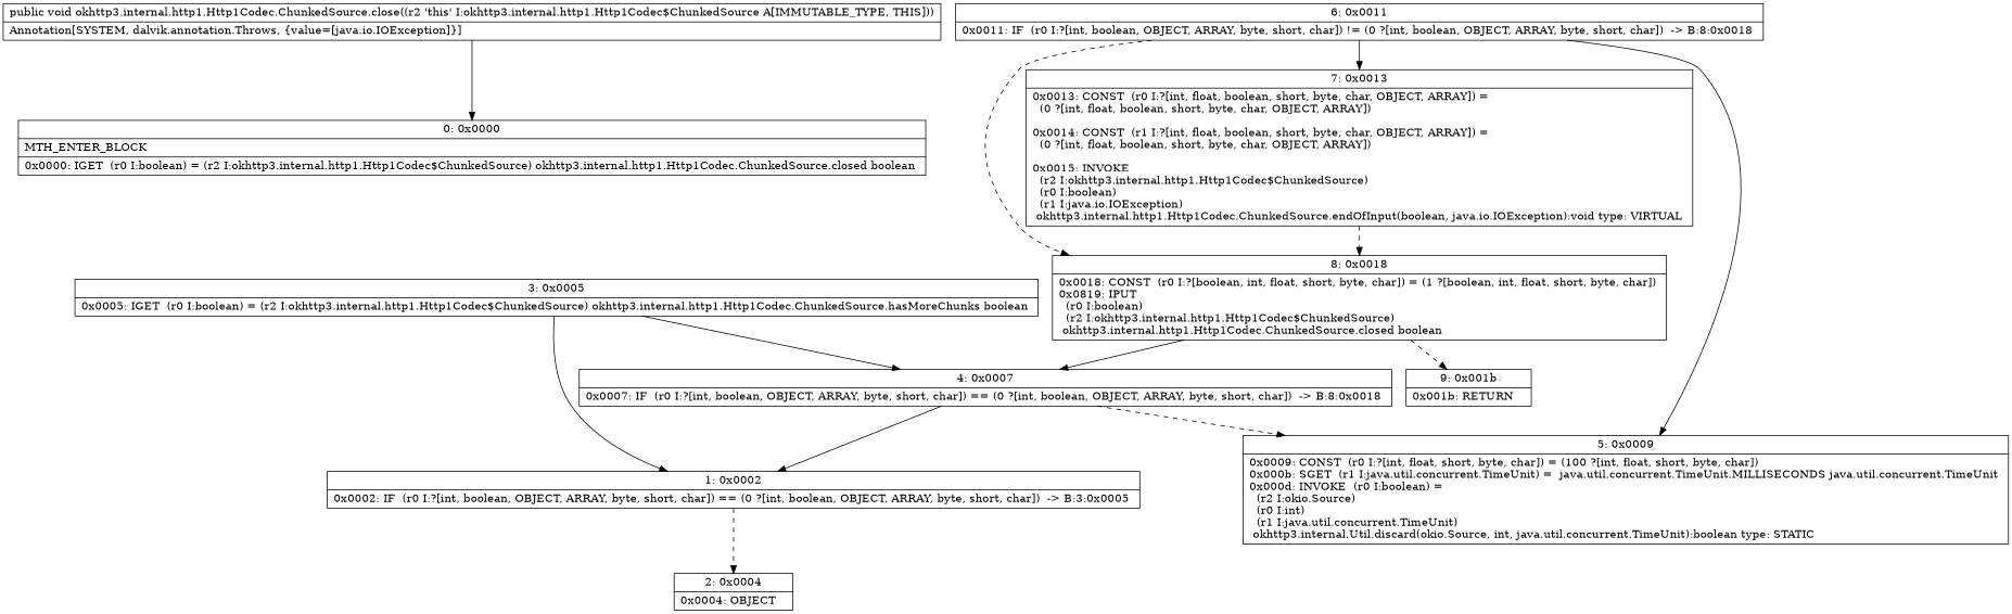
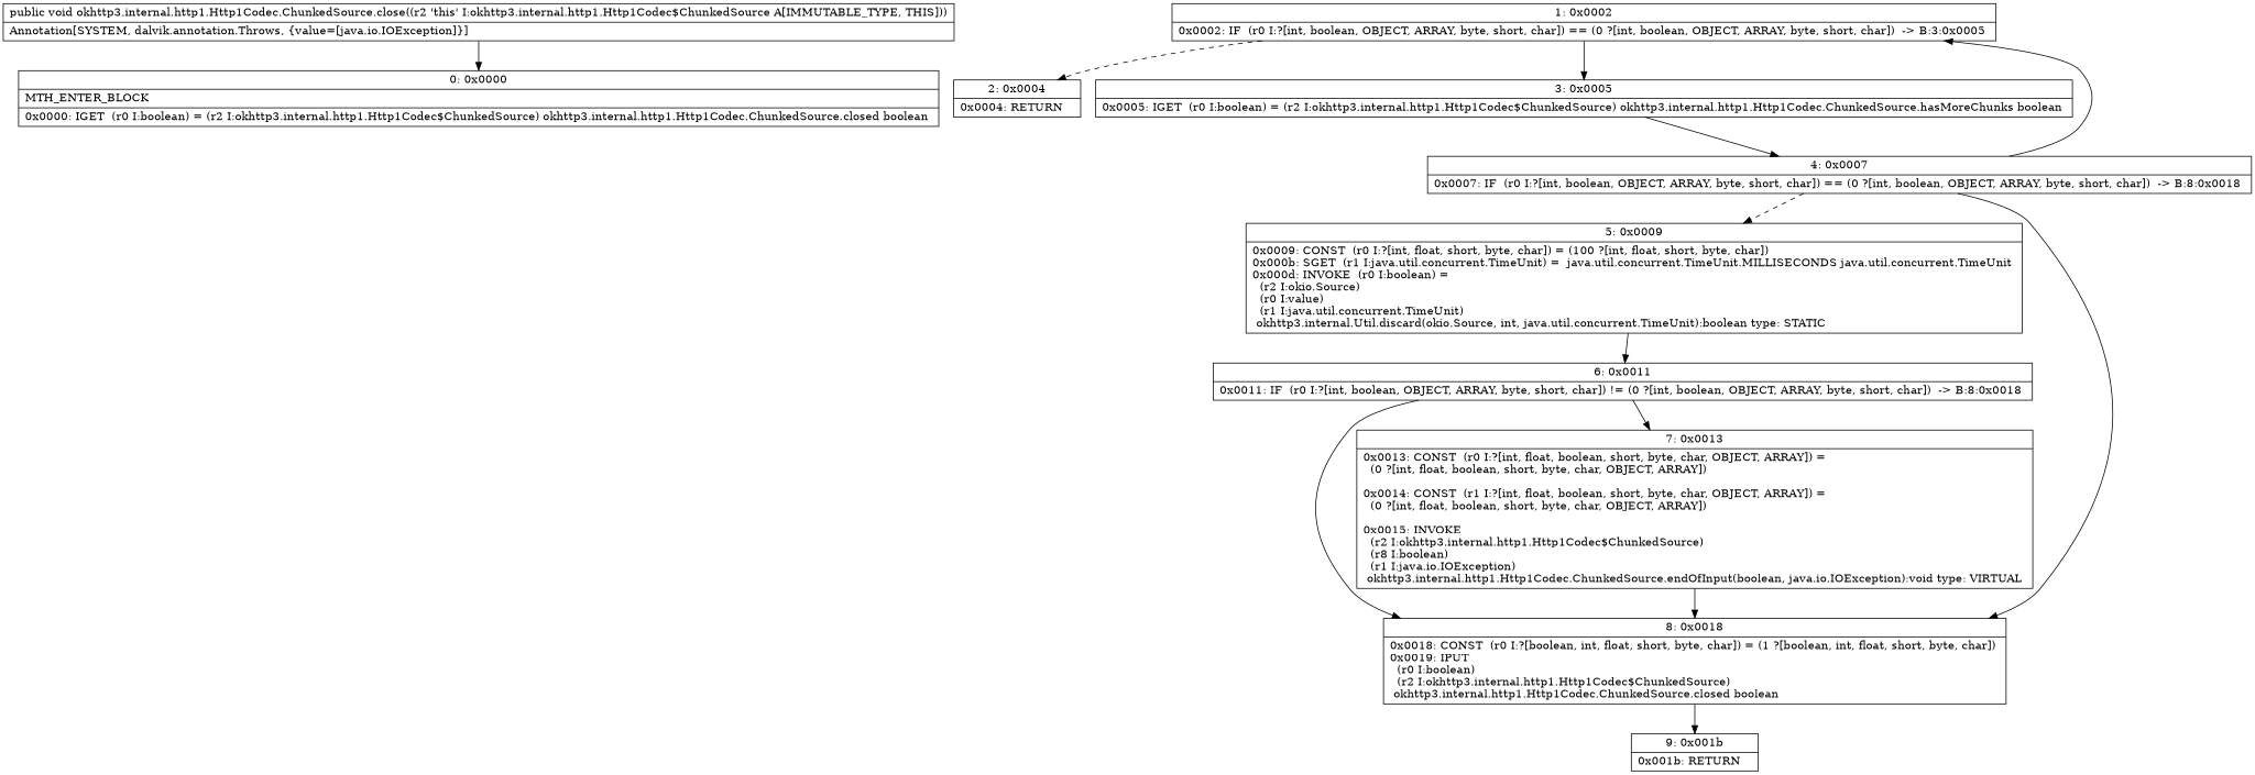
  digraph {
    node [shape=record]
    n1 [label="{0\:\ 0x0000|MTH_ENTER_BLOCK\l|0x0000: IGET  (r0 I:boolean) = (r2 I:okhttp3.internal.http1.Http1Codec$ChunkedSource) okhttp3.internal.http1.Http1Codec.ChunkedSource.closed boolean \l}"]
    n2 [label="{1\:\ 0x0002|0x0002: IF  (r0 I:?[int, boolean, OBJECT, ARRAY, byte, short, char]) == (0 ?[int, boolean, OBJECT, ARRAY, byte, short, char])  \-\> B:3:0x0005 \l}"]
-   n3 [label="{2\:\ 0x0004|0x0004: OBJECT   \l}"]
+   n3 [label="{2\:\ 0x0004|0x0004: RETURN   \l}"]
    n4 [label="{3\:\ 0x0005|0x0005: IGET  (r0 I:boolean) = (r2 I:okhttp3.internal.http1.Http1Codec$ChunkedSource) okhttp3.internal.http1.Http1Codec.ChunkedSource.hasMoreChunks boolean \l}"]
    n5 [label="{4\:\ 0x0007|0x0007: IF  (r0 I:?[int, boolean, OBJECT, ARRAY, byte, short, char]) == (0 ?[int, boolean, OBJECT, ARRAY, byte, short, char])  \-\> B:8:0x0018 \l}"]
-   n6 [label="{5\:\ 0x0009|0x0009: CONST  (r0 I:?[int, float, short, byte, char]) = (100 ?[int, float, short, byte, char]) \l0x000b: SGET  (r1 I:java.util.concurrent.TimeUnit) =  java.util.concurrent.TimeUnit.MILLISECONDS java.util.concurrent.TimeUnit \l0x000d: INVOKE  (r0 I:boolean) = \l  (r2 I:okio.Source)\l  (r0 I:int)\l  (r1 I:java.util.concurrent.TimeUnit)\l okhttp3.internal.Util.discard(okio.Source, int, java.util.concurrent.TimeUnit):boolean type: STATIC \l}"]
-   n7 [label="{8\:\ 0x0018|0x0018: CONST  (r0 I:?[boolean, int, float, short, byte, char]) = (1 ?[boolean, int, float, short, byte, char]) \l0x0819: IPUT  \l  (r0 I:boolean)\l  (r2 I:okhttp3.internal.http1.Http1Codec$ChunkedSource)\l okhttp3.internal.http1.Http1Codec.ChunkedSource.closed boolean \l}"]
+   n6 [label="{5\:\ 0x0009|0x0009: CONST  (r0 I:?[int, float, short, byte, char]) = (100 ?[int, float, short, byte, char]) \l0x000b: SGET  (r1 I:java.util.concurrent.TimeUnit) =  java.util.concurrent.TimeUnit.MILLISECONDS java.util.concurrent.TimeUnit \l0x000d: INVOKE  (r0 I:boolean) = \l  (r2 I:okio.Source)\l  (r0 I:value)\l  (r1 I:java.util.concurrent.TimeUnit)\l okhttp3.internal.Util.discard(okio.Source, int, java.util.concurrent.TimeUnit):boolean type: STATIC \l}"]
+   n7 [label="{8\:\ 0x0018|0x0018: CONST  (r0 I:?[boolean, int, float, short, byte, char]) = (1 ?[boolean, int, float, short, byte, char]) \l0x0019: IPUT  \l  (r0 I:boolean)\l  (r2 I:okhttp3.internal.http1.Http1Codec$ChunkedSource)\l okhttp3.internal.http1.Http1Codec.ChunkedSource.closed boolean \l}"]
    n8 [label="{6\:\ 0x0011|0x0011: IF  (r0 I:?[int, boolean, OBJECT, ARRAY, byte, short, char]) != (0 ?[int, boolean, OBJECT, ARRAY, byte, short, char])  \-\> B:8:0x0018 \l}"]
    n9 [label="{9\:\ 0x001b|0x001b: RETURN   \l}"]
-   n10 [label="{7\:\ 0x0013|0x0013: CONST  (r0 I:?[int, float, boolean, short, byte, char, OBJECT, ARRAY]) = \l  (0 ?[int, float, boolean, short, byte, char, OBJECT, ARRAY])\l \l0x0014: CONST  (r1 I:?[int, float, boolean, short, byte, char, OBJECT, ARRAY]) = \l  (0 ?[int, float, boolean, short, byte, char, OBJECT, ARRAY])\l \l0x0015: INVOKE  \l  (r2 I:okhttp3.internal.http1.Http1Codec$ChunkedSource)\l  (r0 I:boolean)\l  (r1 I:java.io.IOException)\l okhttp3.internal.http1.Http1Codec.ChunkedSource.endOfInput(boolean, java.io.IOException):void type: VIRTUAL \l}"]
+   n10 [label="{7\:\ 0x0013|0x0013: CONST  (r0 I:?[int, float, boolean, short, byte, char, OBJECT, ARRAY]) = \l  (0 ?[int, float, boolean, short, byte, char, OBJECT, ARRAY])\l \l0x0014: CONST  (r1 I:?[int, float, boolean, short, byte, char, OBJECT, ARRAY]) = \l  (0 ?[int, float, boolean, short, byte, char, OBJECT, ARRAY])\l \l0x0015: INVOKE  \l  (r2 I:okhttp3.internal.http1.Http1Codec$ChunkedSource)\l  (r8 I:boolean)\l  (r1 I:java.io.IOException)\l okhttp3.internal.http1.Http1Codec.ChunkedSource.endOfInput(boolean, java.io.IOException):void type: VIRTUAL \l}"]
    n11 [label="{public void okhttp3.internal.http1.Http1Codec.ChunkedSource.close((r2 'this' I:okhttp3.internal.http1.Http1Codec$ChunkedSource A[IMMUTABLE_TYPE, THIS]))  | Annotation[SYSTEM, dalvik.annotation.Throws, \{value=[java.io.IOException]\}]\l}"]
    n2 -> n3 [style=dashed]
-   n4 -> n2
+   n2 -> n4
    n4 -> n5
    n5 -> n2
    n5 -> n6 [style=dashed]
-   n7 -> n5
-   n8 -> n6
-   n7 -> n9 [style=dashed]
-   n8 -> n7 [style=dashed]
+   n5 -> n7
+   n6 -> n8
+   n7 -> n9
+   n8 -> n7
    n8 -> n10 [style=solid]
-   n10 -> n7 [style=dashed]
+   n10 -> n7
    n11 -> n1
  }
